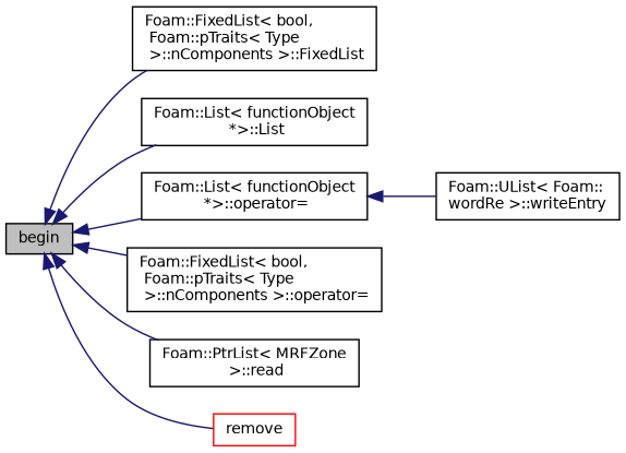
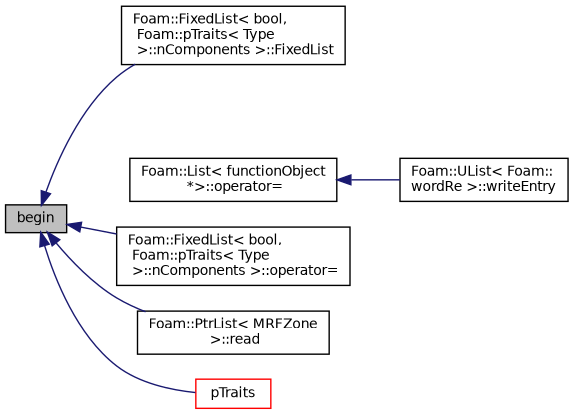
  digraph {
    fontname="DejaVu Sans"
    rankdir=LR
    node [color=black fontname="DejaVu Sans" fontsize=10 shape=record]
    edge [color=midnightblue dir=back fontname="DejaVu Sans" fontsize=10 labelfontname=FreeSans labelfontsize=10 style=solid]
    n1 [fillcolor=grey75 fontcolor=black height=0.2 label=begin style=filled width=0.4]
    n2 [height=0.2 label="Foam::FixedList\< bool,\l Foam::pTraits\< Type\l \>::nComponents \>::FixedList" width=0.4]
-   n3 [height=0.2 label="Foam::List\< functionObject\l *\>::List" width=0.4]
    n4 [height=0.2 label="Foam::List\< functionObject\l *\>::operator=" width=0.4]
    n5 [height=0.2 label="Foam::FixedList\< bool,\l Foam::pTraits\< Type\l \>::nComponents \>::operator=" width=0.4]
    n6 [height=0.2 label="Foam::PtrList\< MRFZone\l \>::read" width=0.4]
-   n7 [color=red height=0.2 label=remove width=0.4]
+   n7 [color=red height=0.2 label=pTraits width=0.4]
    n8 [height=0.2 label="Foam::UList\< Foam::\lwordRe \>::writeEntry" width=0.4]
    n1 -> n2
-   n1 -> n3
-   n1 -> n4
    n1 -> n5
    n1 -> n6
    n1 -> n7
    n4 -> n8
  }
